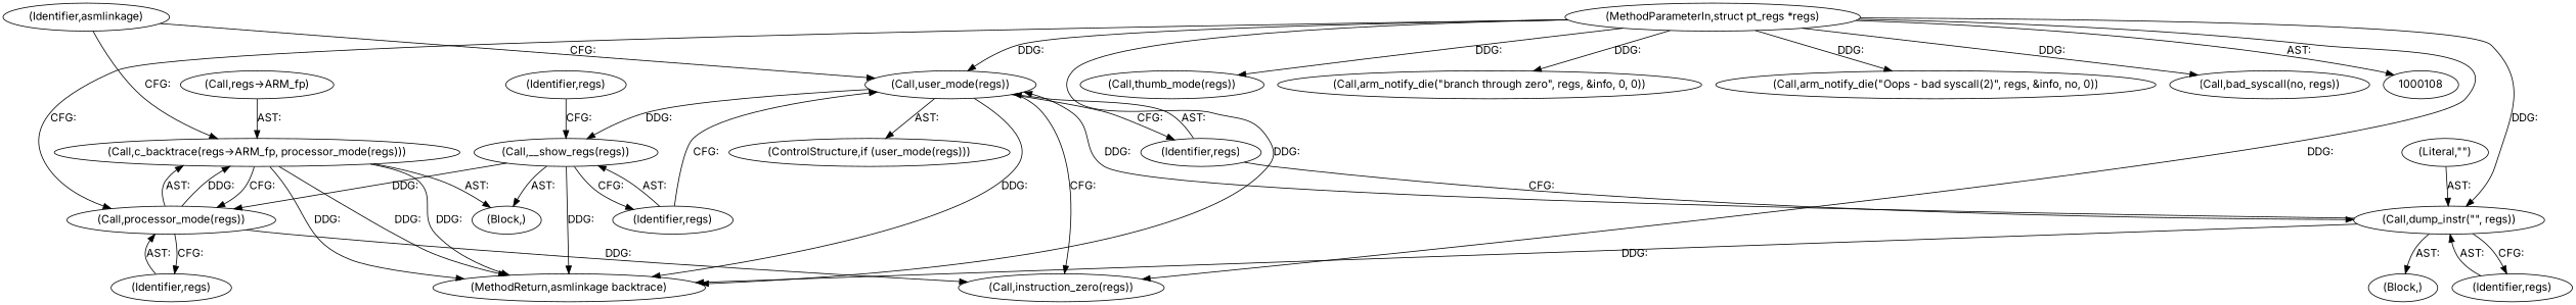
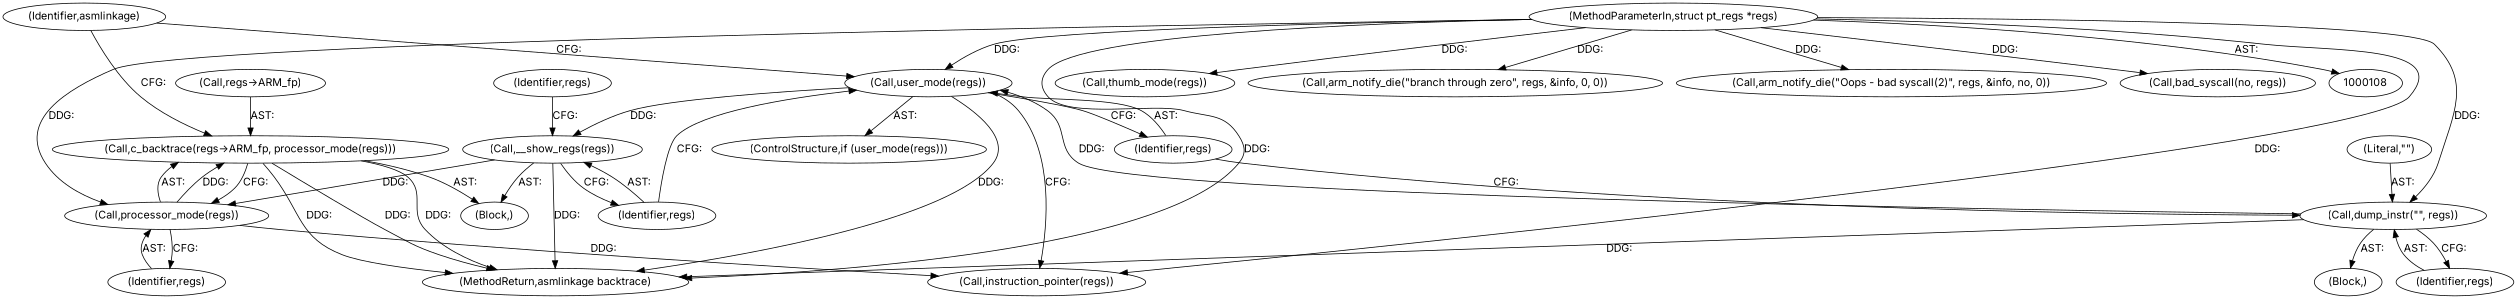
  digraph {
    fontname=Inter
    node [fontname=Inter]
    edge [fontname=Inter]
    n1 [label="(Call,c_backtrace(regs->ARM_fp, processor_mode(regs)))"]
    n2 [label="(Call,processor_mode(regs))"]
    n3 [label="(Block,)"]
    n4 [label="(MethodReturn,asmlinkage backtrace)"]
    n5 [label="(Identifier,regs)"]
-   n6 [label="(Call,instruction_zero(regs))"]
+   n6 [label="(Call,instruction_pointer(regs))"]
    n7 [label="(Call,__show_regs(regs))"]
    n8 [label="(Identifier,regs)"]
    n9 [label="(Call,user_mode(regs))"]
    n10 [label="(ControlStructure,if (user_mode(regs)))"]
    n11 [label="(Identifier,regs)"]
    n12 [label="(Call,dump_instr(\"\", regs))"]
    n13 [label="(Block,)"]
    n14 [label="(Identifier,regs)"]
    n15 [label="(MethodParameterIn,struct pt_regs *regs)"]
    n16 [label="(Call,thumb_mode(regs))"]
    n17 [label="(Call,arm_notify_die(\"branch through zero\", regs, &info, 0, 0))"]
    n18 [label="(Call,arm_notify_die(\"Oops - bad syscall(2)\", regs, &info, no, 0))"]
    n19 [label="(Call,bad_syscall(no, regs))"]
    1000108
    n21 [label="(Call,regs->ARM_fp)"]
    n22 [label="(Identifier,regs)"]
    n23 [label="(Literal,\"\")"]
    n24 [label="(Identifier,asmlinkage)"]
    n1 -> n2 [label="CFG: "]
    n1 -> n3 [label="AST: "]
    n1 -> n4 [label="DDG: "]
    n1 -> n4 [label="DDG: "]
    n1 -> n4 [label="DDG: "]
    n2 -> n1 [label="AST: "]
    n2 -> n1 [label="DDG: "]
    n2 -> n5 [label="CFG: "]
    n2 -> n6 [label="DDG: "]
    n5 -> n2 [label="AST: "]
    n7 -> n2 [label="DDG: "]
    n7 -> n3 [label="AST: "]
    n7 -> n4 [label="DDG: "]
    n7 -> n8 [label="CFG: "]
    n8 -> n7 [label="AST: "]
    n8 -> n9 [label="CFG: "]
    n9 -> n4 [label="DDG: "]
    n9 -> n6 [label="CFG: "]
    n9 -> n7 [label="DDG: "]
    n9 -> n10 [label="AST: "]
    n9 -> n11 [label="CFG: "]
    n11 -> n9 [label="AST: "]
    n11 -> n12 [label="CFG: "]
    n12 -> n4 [label="DDG: "]
    n12 -> n9 [label="DDG: "]
    n12 -> n13 [label="AST: "]
    n12 -> n14 [label="CFG: "]
    n14 -> n12 [label="AST: "]
-   n15 -> n2 [label="CFG: "]
+   n15 -> n2 [label="DDG: "]
    n15 -> n4 [label="DDG: "]
    n15 -> n6 [label="DDG: "]
    n15 -> n9 [label="DDG: "]
    n15 -> n12 [label="DDG: "]
    n15 -> n16 [label="DDG: "]
    n15 -> n17 [label="DDG: "]
    n15 -> n18 [label="DDG: "]
    n15 -> n19 [label="DDG: "]
    n15 -> 1000108 [label="AST: "]
    n21 -> n1 [label="AST: "]
    n22 -> n7 [label="CFG: "]
    n23 -> n12 [label="AST: "]
    n24 -> n1 [label="CFG: "]
    n24 -> n9 [label="CFG: "]
  }
